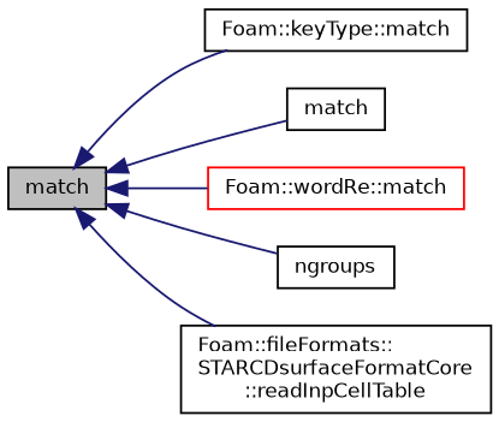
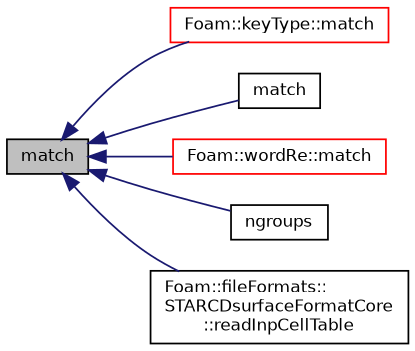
  digraph {
    rankdir=LR
    node [color=black fontname=Helvetica fontsize=10 shape=record]
    edge [color=midnightblue dir=back fontname=Helvetica fontsize=10 labelfontname=Helvetica labelfontsize=10 style=solid]
    n1 [fillcolor=grey75 fontcolor=black height=0.2 label=match style=filled width=0.4]
-   n2 [height=0.2 label="Foam::keyType::match" width=0.4]
+   n2 [color=red height=0.2 label="Foam::keyType::match" width=0.4]
    n3 [height=0.2 label=match width=0.4]
    n4 [color=red height=0.2 label="Foam::wordRe::match" width=0.4]
    n5 [height=0.2 label=ngroups width=0.4]
    n6 [height=0.2 label="Foam::fileFormats::\lSTARCDsurfaceFormatCore\l::readInpCellTable" width=0.4]
    n1 -> n2
    n1 -> n3
    n1 -> n4
    n1 -> n5
    n1 -> n6
  }
